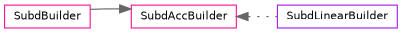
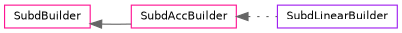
  digraph {
    fontname="DejaVu Sans"
    rankdir=LR
    node [color=deeppink fillcolor=white fontname="DejaVu Sans" fontsize=10 shape=record style=filled]
    edge [color=gray40 dir=back fontname="DejaVu Sans" fontsize=10 labelfontname=Helvetica labelfontsize=10]
    n1 [height=0.2 label=SubdBuilder width=0.4]
    n2 [height=0.2 label=SubdAccBuilder width=0.4]
    n3 [color=purple height=0.2 label=SubdLinearBuilder width=0.4]
-   n2 -> n1 [style=solid]
+   n1 -> n2 [style=solid]
    n2 -> n3 [style=dotted]
  }
